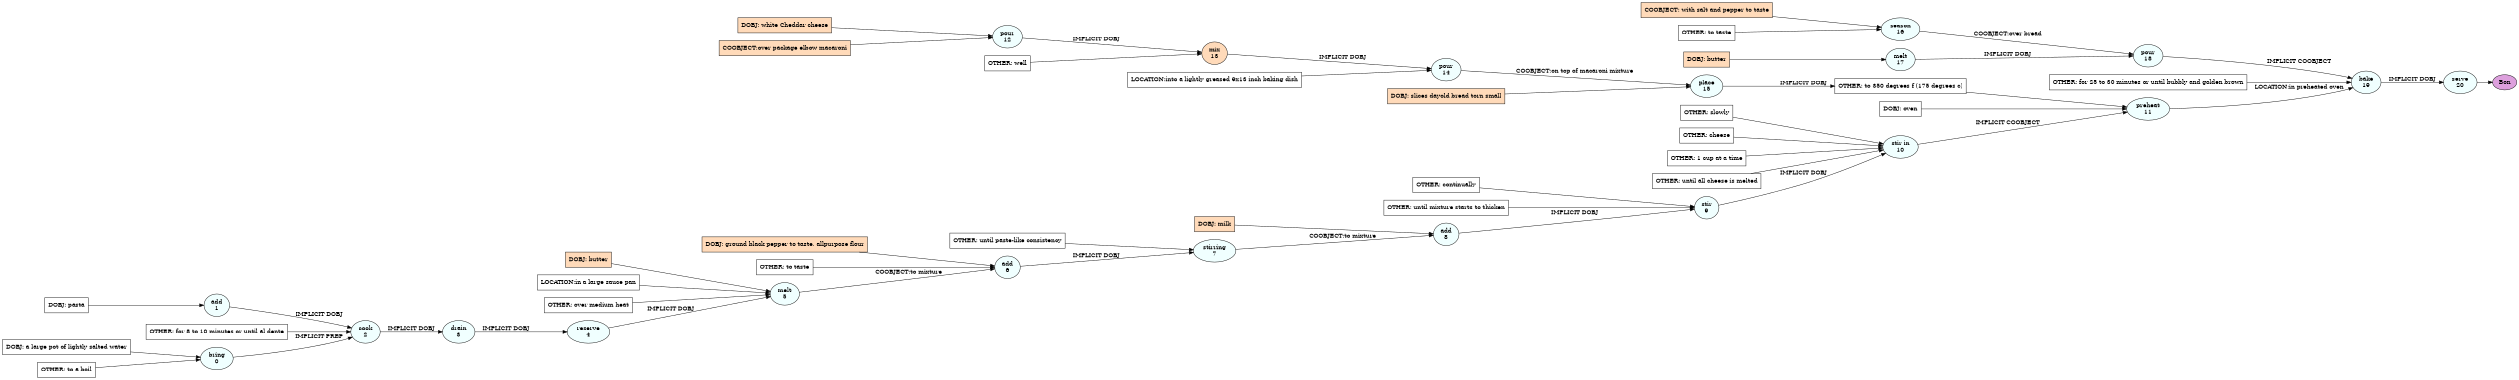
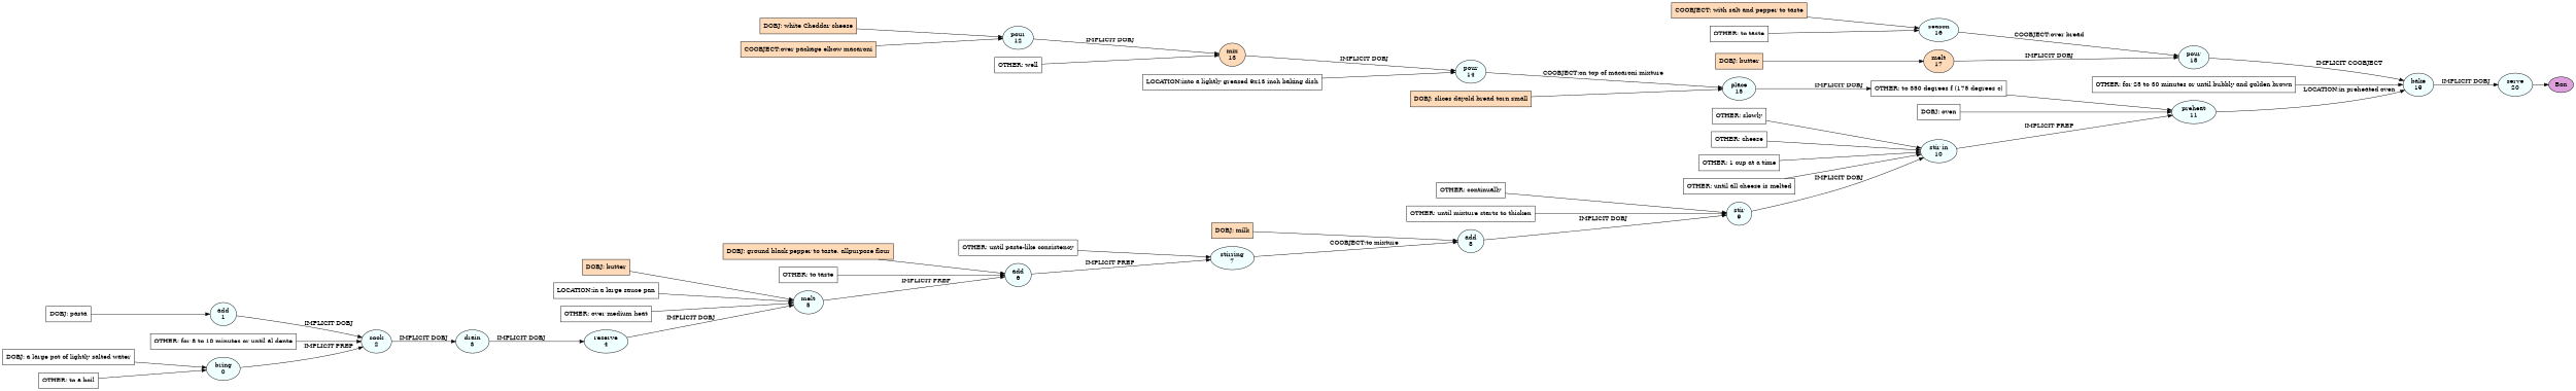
  digraph {
    rankdir=LR
    node [fillcolor=azure shape=box style=filled]
    n1 [label="bring\n0" shape=oval]
    n2 [label="cook\n2" shape=oval]
    n3 [label="drain\n3" shape=oval]
    n4 [label="add\n1" shape=oval]
    n5 [label="reserve\n4" shape=oval]
    n6 [label="melt\n5" shape=oval]
    n7 [label="add\n6" shape=oval]
    n8 [label="stirring\n7" shape=oval]
    n9 [label="add\n8" shape=oval]
    n10 [label="stir\n9" shape=oval]
    n11 [label="stir in\n10" shape=oval]
    n12 [label="preheat\n11" shape=oval]
    n13 [label="bake\n19" shape=oval]
    n14 [label="serve\n20" shape=oval]
    n15 [label="pour\n12" shape=oval]
    n16 [fillcolor=peachpuff label="mix\n13" shape=oval]
    n17 [label="pour\n14" shape=oval]
    n18 [label="place\n15" shape=oval]
    n19 [fillcolor=white label="OTHER: to 350 degrees f (175 degrees c)"]
    n20 [label="season\n16" shape=oval]
    n21 [label="pour\n18" shape=oval]
-   n22 [label="melt\n17" shape=oval]
+   n22 [fillcolor=peachpuff label="melt\n17" shape=oval]
    n23 [fillcolor=plum label=Bon shape=oval]
    n24 [fillcolor=peachpuff label="DOBJ: white Cheddar cheese"]
    n25 [fillcolor=peachpuff label="COOBJECT:over package elbow macaroni"]
    n26 [fillcolor=white label="DOBJ: a large pot of lightly salted water"]
    n27 [fillcolor=white label="OTHER: to a boil"]
    n28 [fillcolor=white label="DOBJ: pasta"]
    n29 [fillcolor=peachpuff label="DOBJ: butter"]
    n30 [fillcolor=white label="OTHER: for 8 to 10 minutes or until al dente"]
    n31 [fillcolor=peachpuff label="DOBJ: butter"]
    n32 [fillcolor=white label="LOCATION:in a large sauce pan"]
    n33 [fillcolor=white label="OTHER: over medium heat"]
    n34 [fillcolor=peachpuff label="DOBJ: ground black pepper to taste, allpurpose flour"]
    n35 [fillcolor=white label="OTHER: to taste"]
    n36 [fillcolor=white label="OTHER: until paste-like consistency"]
    n37 [fillcolor=peachpuff label="DOBJ: milk"]
    n38 [fillcolor=white label="OTHER: continually"]
    n39 [fillcolor=white label="OTHER: until mixture starts to thicken"]
    n40 [fillcolor=white label="OTHER: slowly"]
    n41 [fillcolor=white label="OTHER: cheese"]
    n42 [fillcolor=white label="OTHER: 1 cup at a time"]
    n43 [fillcolor=white label="OTHER: until all cheese is melted"]
    n44 [fillcolor=white label="DOBJ: oven"]
    n45 [fillcolor=white label="OTHER: well"]
    n46 [fillcolor=white label="LOCATION:into a lightly greased 9x13 inch baking dish"]
    n47 [fillcolor=peachpuff label="DOBJ: slices dayold bread torn small"]
    n48 [fillcolor=peachpuff label="COOBJECT: with salt and pepper to taste"]
    n49 [fillcolor=white label="OTHER: to taste"]
    n50 [fillcolor=white label="OTHER: for 25 to 30 minutes or until bubbly and golden brown"]
    n1 -> n2 [label="IMPLICIT PREP"]
    n2 -> n3 [label="IMPLICIT DOBJ"]
    n3 -> n5 [label="IMPLICIT DOBJ"]
    n4 -> n2 [label="IMPLICIT DOBJ"]
    n5 -> n6 [label="IMPLICIT DOBJ"]
-   n6 -> n7 [label="COOBJECT:to mixture"]
-   n7 -> n8 [label="IMPLICIT DOBJ"]
+   n6 -> n7 [label="IMPLICIT PREP"]
+   n7 -> n8 [label="IMPLICIT PREP"]
    n8 -> n9 [label="COOBJECT:to mixture"]
    n9 -> n10 [label="IMPLICIT DOBJ"]
    n10 -> n11 [label="IMPLICIT DOBJ"]
-   n11 -> n12 [label="IMPLICIT COOBJECT"]
+   n11 -> n12 [label="IMPLICIT PREP"]
    n12 -> n13 [label="LOCATION:in preheated oven"]
    n13 -> n14 [label="IMPLICIT DOBJ"]
    n14 -> n23
    n15 -> n16 [label="IMPLICIT DOBJ"]
    n16 -> n17 [label="IMPLICIT DOBJ"]
    n17 -> n18 [label="COOBJECT:on top of macaroni mixture"]
    n18 -> n19 [label="IMPLICIT DOBJ"]
    n19 -> n12
    n20 -> n21 [label="COOBJECT:over bread"]
    n21 -> n13 [label="IMPLICIT COOBJECT"]
    n22 -> n21 [label="IMPLICIT DOBJ"]
    n24 -> n15
    n25 -> n15
    n26 -> n1
    n27 -> n1
    n28 -> n4
    n29 -> n22
    n30 -> n2
    n31 -> n6
    n32 -> n6
    n33 -> n6
    n34 -> n7
    n35 -> n7
    n36 -> n8
    n37 -> n9
    n38 -> n10
    n39 -> n10
    n40 -> n11
    n41 -> n11
    n42 -> n11
    n43 -> n11
    n44 -> n12
    n45 -> n16
    n46 -> n17
    n47 -> n18
    n48 -> n20
    n49 -> n20
    n50 -> n13
  }
